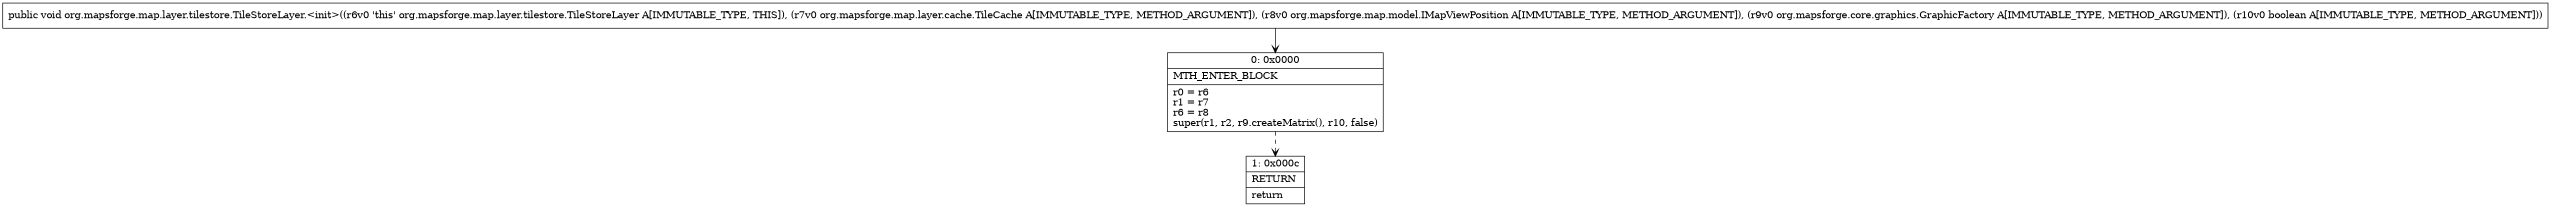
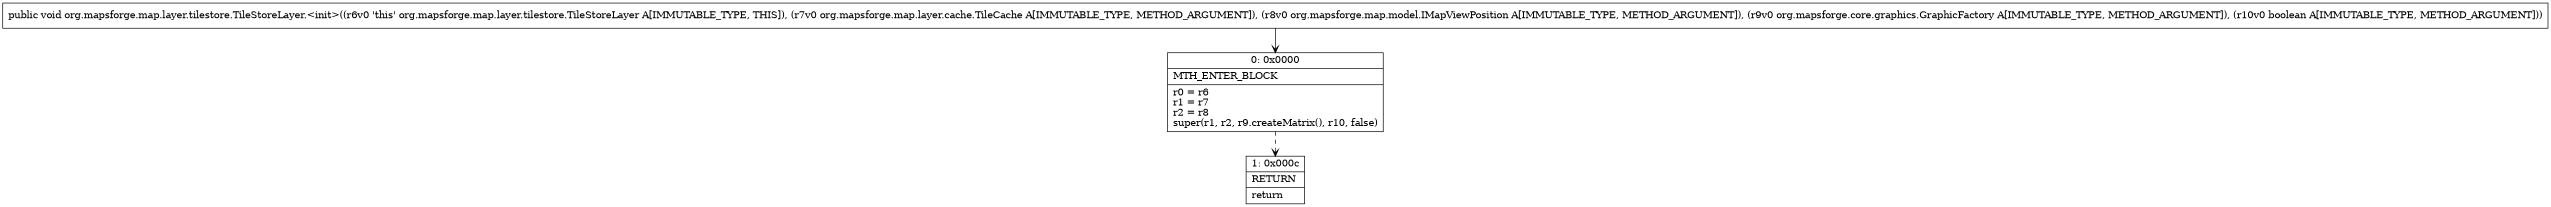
  digraph {
    node [shape=record color=black]
    edge [arrowhead=vee]
-   n1 [label="{0\:\ 0x0000|MTH_ENTER_BLOCK\l|r0 = r6\lr1 = r7\lr6 = r8\lsuper(r1, r2, r9.createMatrix(), r10, false)\l}"]
+   n1 [label="{0\:\ 0x0000|MTH_ENTER_BLOCK\l|r0 = r6\lr1 = r7\lr2 = r8\lsuper(r1, r2, r9.createMatrix(), r10, false)\l}"]
    n2 [label="{1\:\ 0x000c|RETURN\l|return\l}"]
    n3 [label="{public void org.mapsforge.map.layer.tilestore.TileStoreLayer.\<init\>((r6v0 'this' org.mapsforge.map.layer.tilestore.TileStoreLayer A[IMMUTABLE_TYPE, THIS]), (r7v0 org.mapsforge.map.layer.cache.TileCache A[IMMUTABLE_TYPE, METHOD_ARGUMENT]), (r8v0 org.mapsforge.map.model.IMapViewPosition A[IMMUTABLE_TYPE, METHOD_ARGUMENT]), (r9v0 org.mapsforge.core.graphics.GraphicFactory A[IMMUTABLE_TYPE, METHOD_ARGUMENT]), (r10v0 boolean A[IMMUTABLE_TYPE, METHOD_ARGUMENT])) }"]
    n1 -> n2 [style=dashed]
    n3 -> n1 [style=solid]
  }
